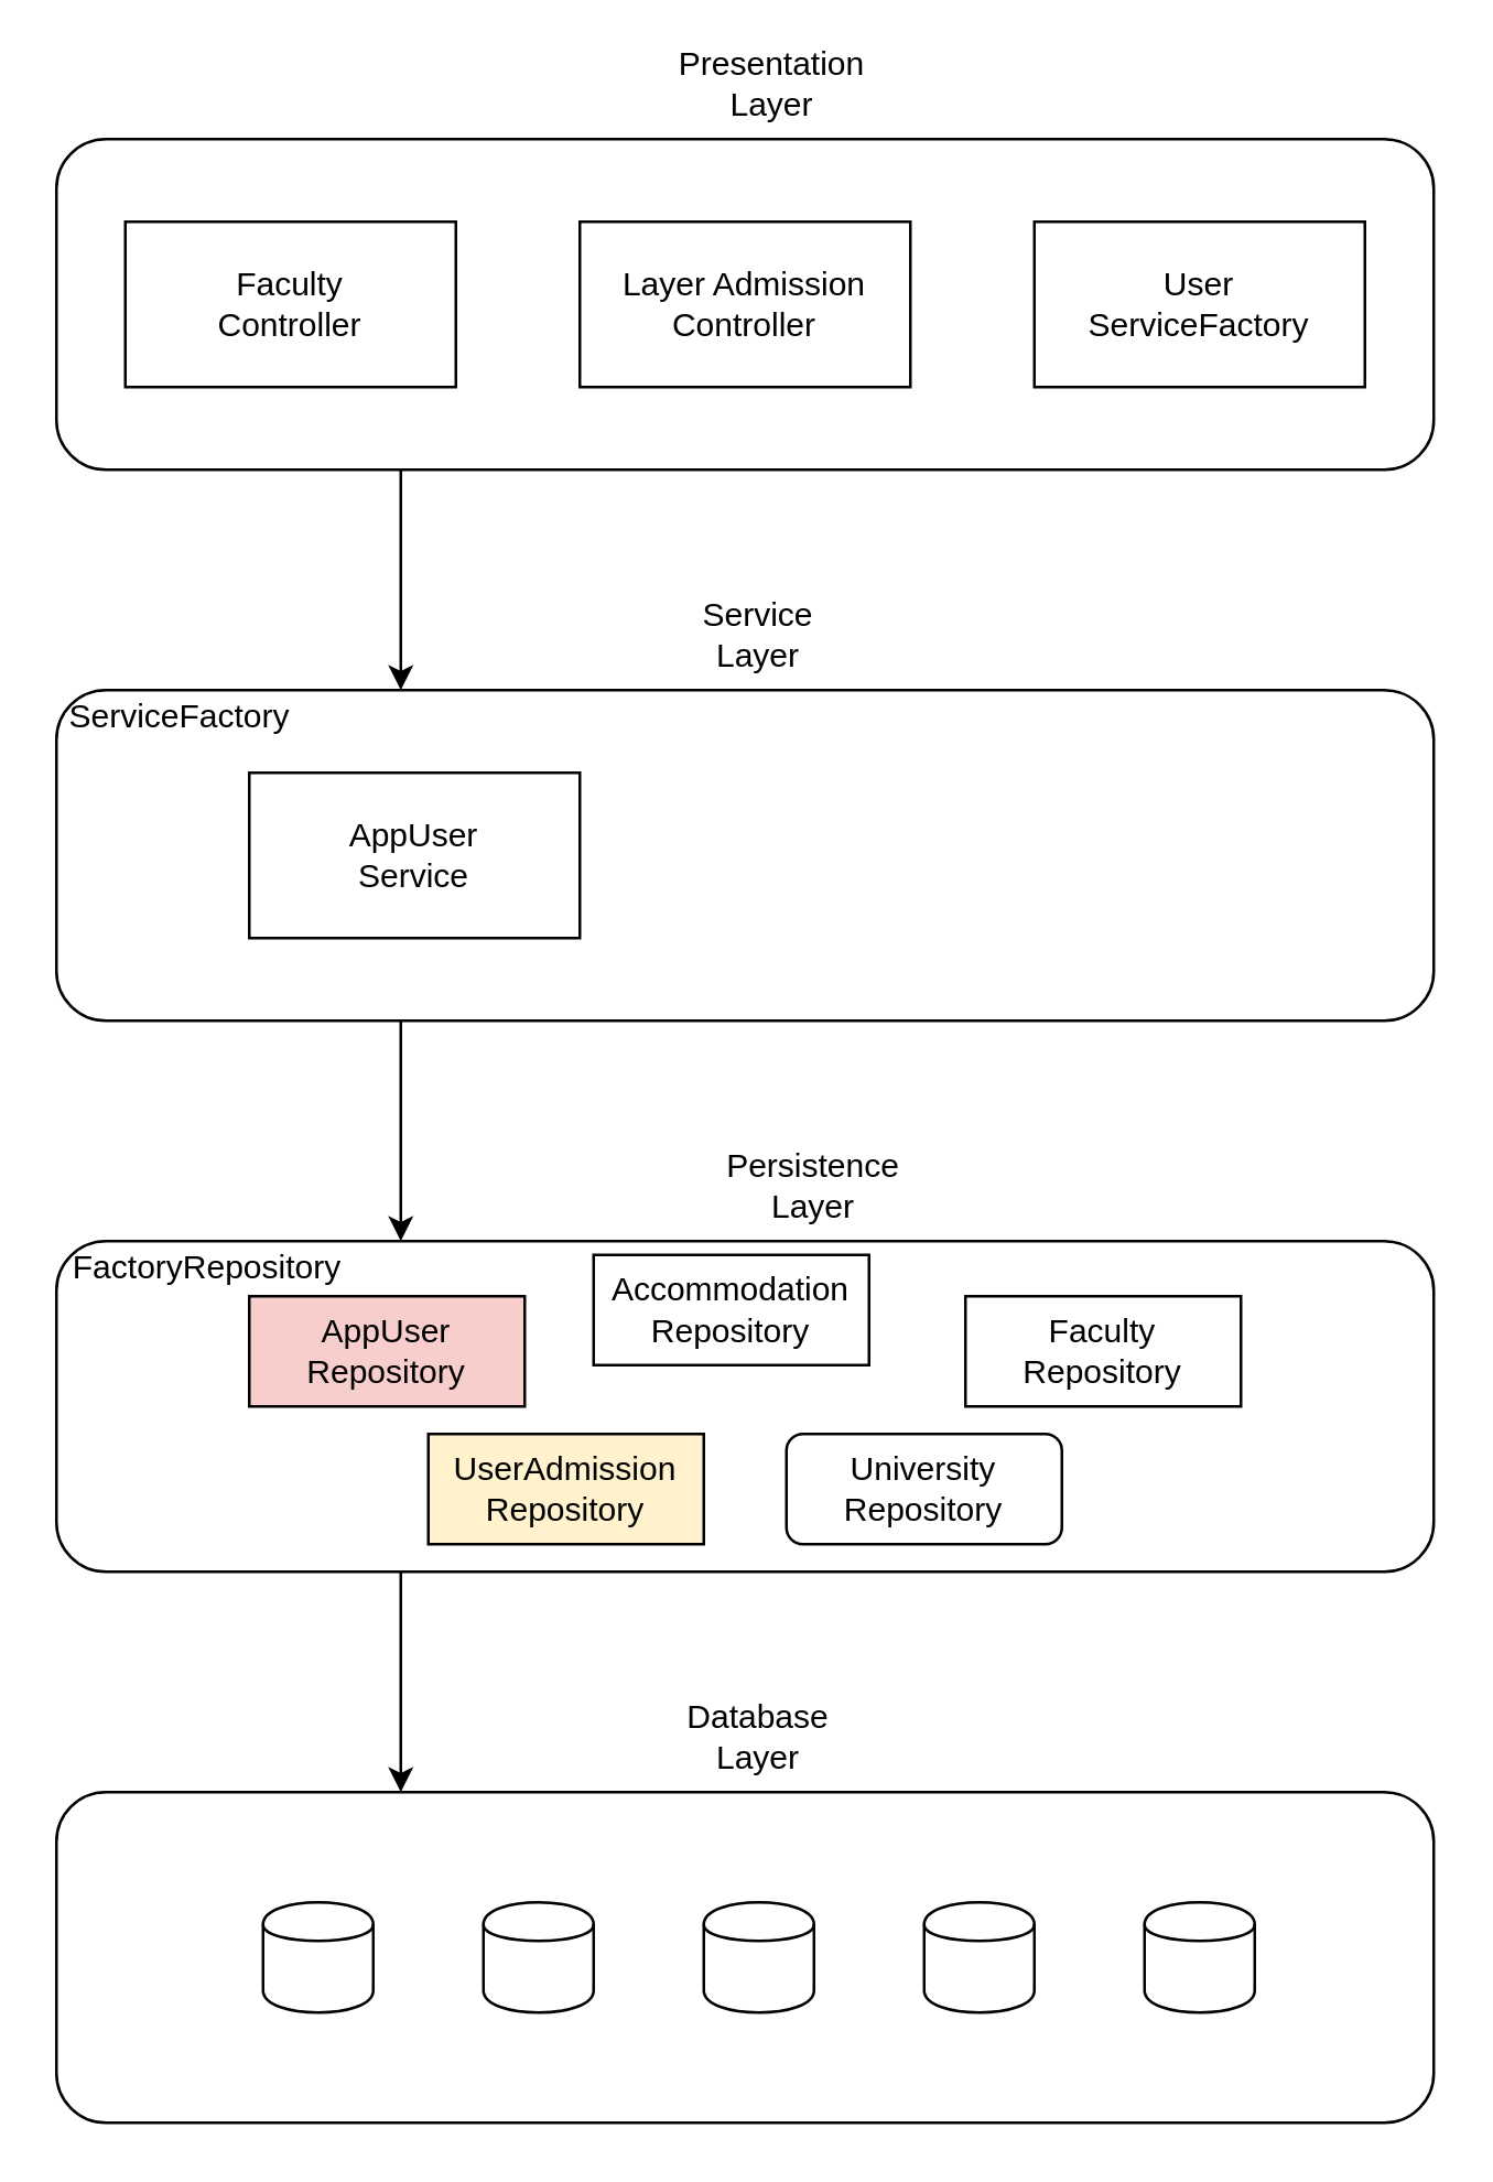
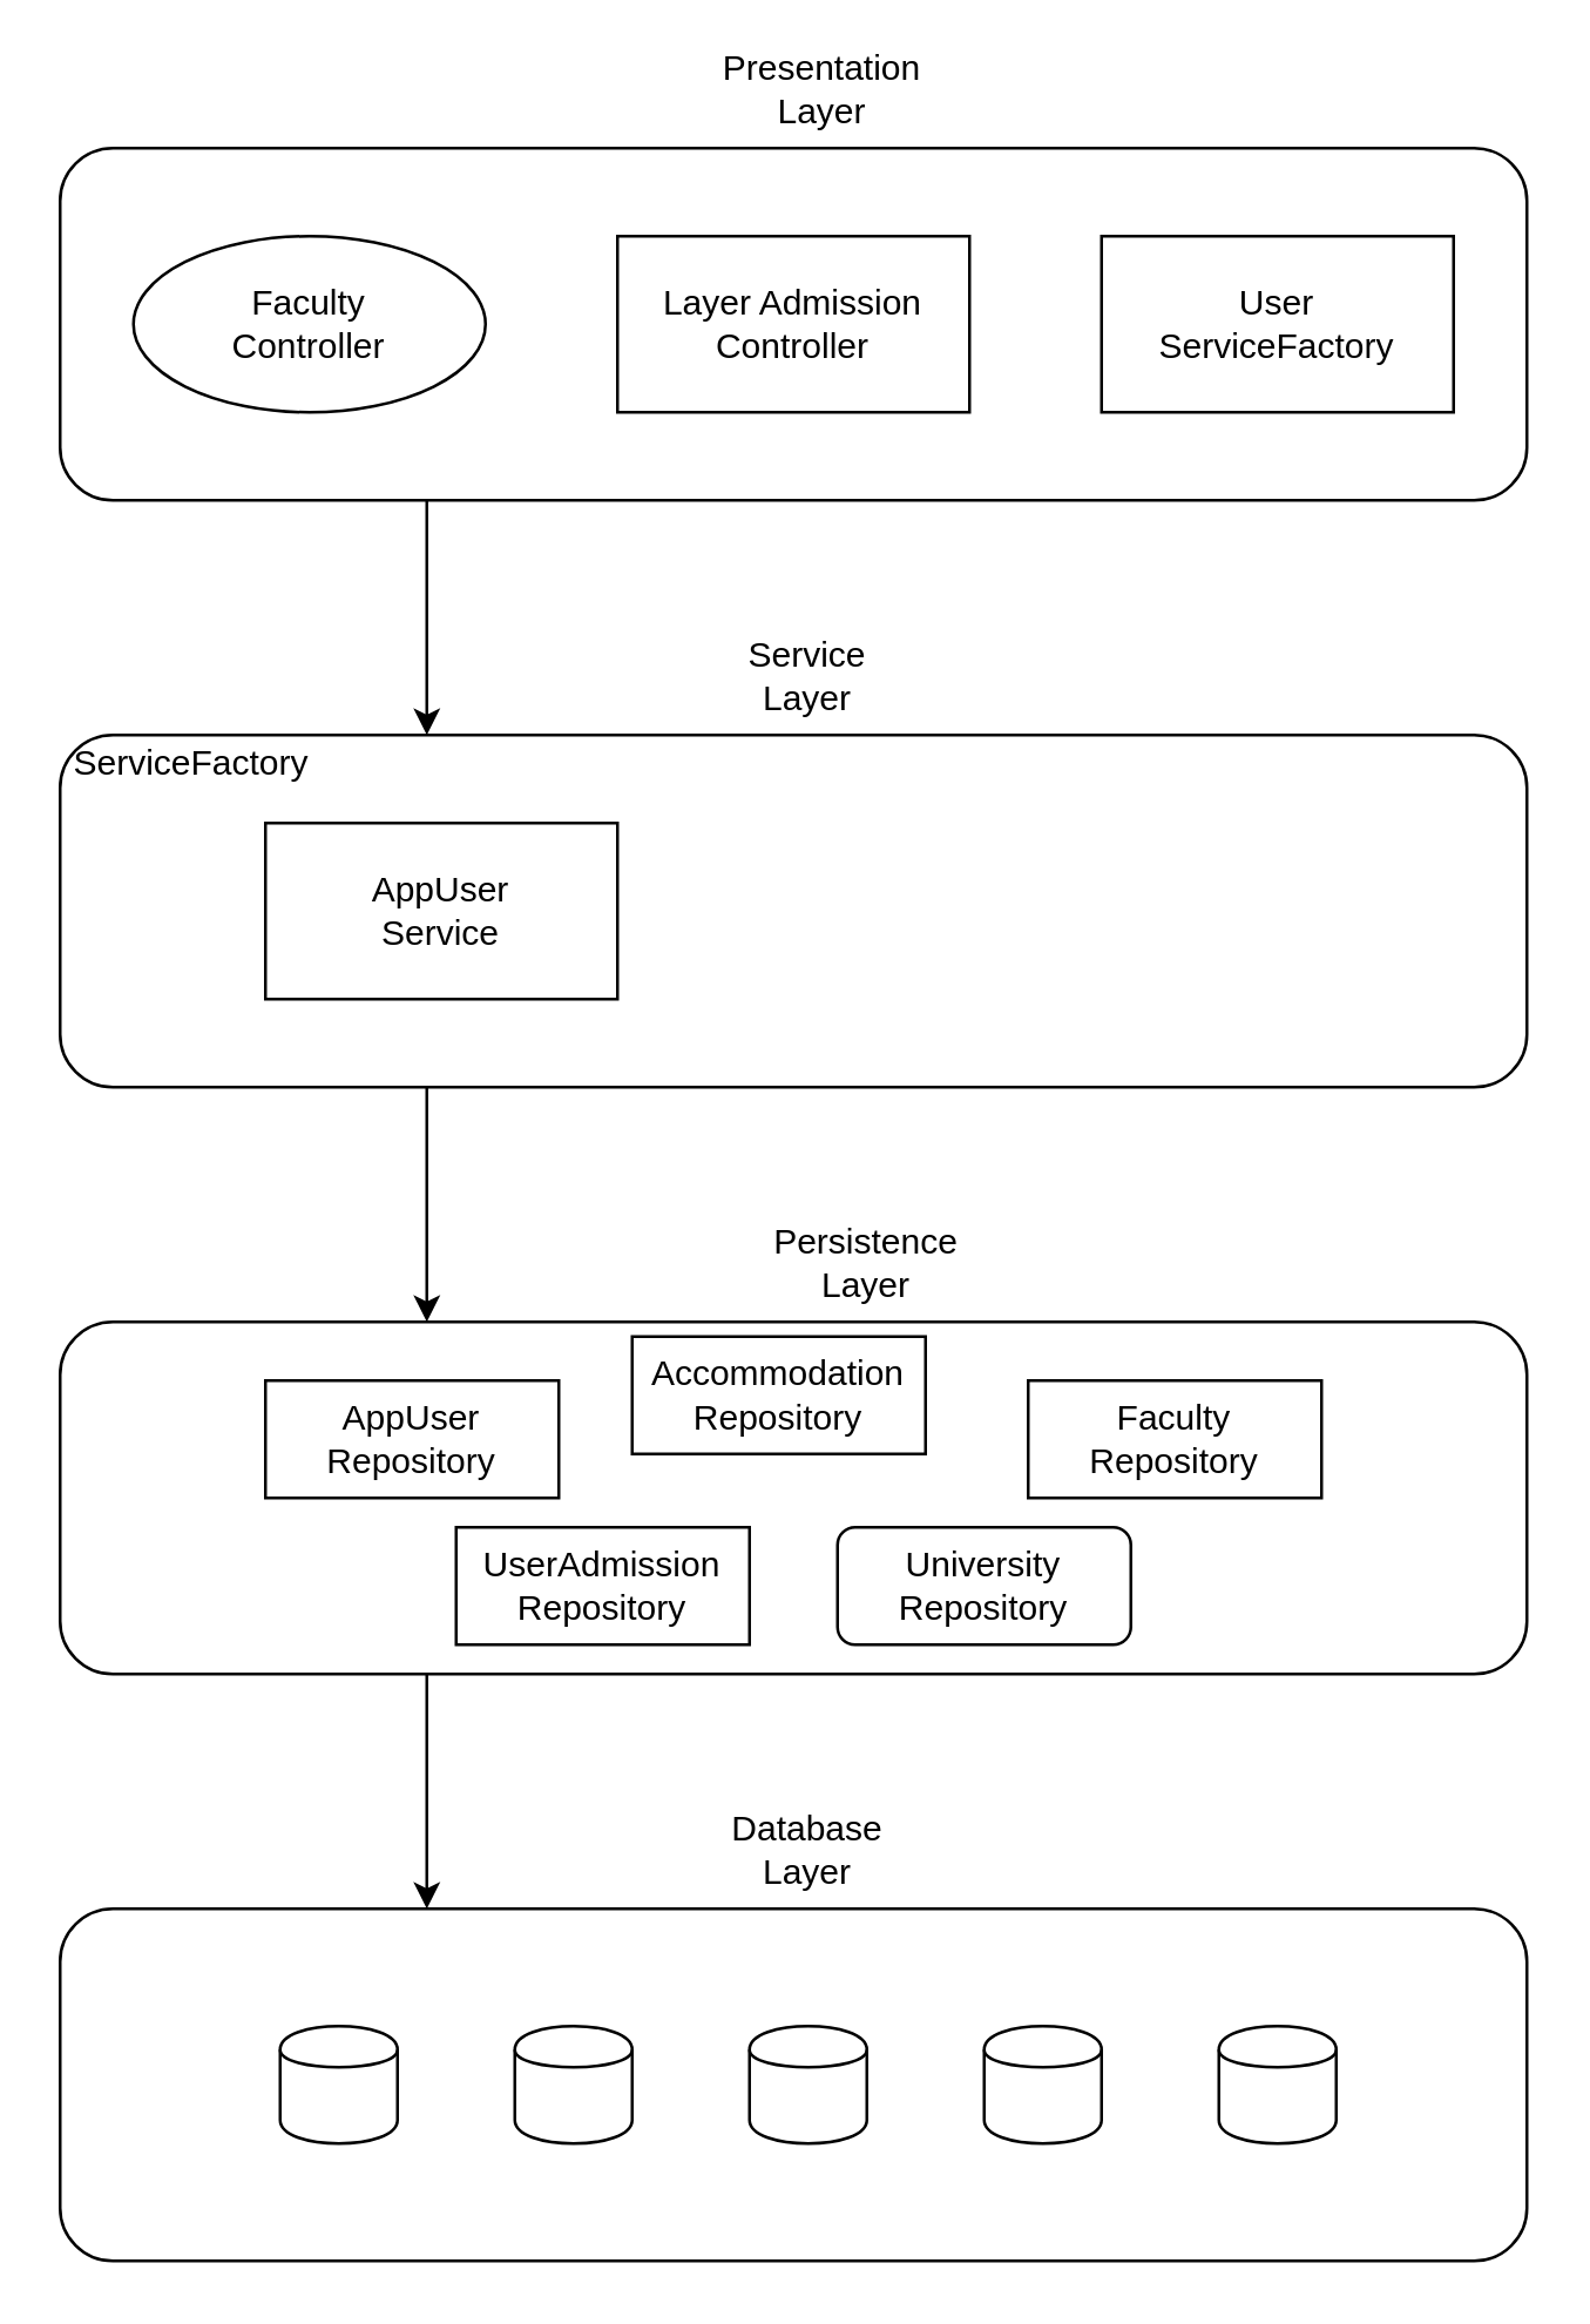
  <mxCell id="0" />
  <mxCell id="1" parent="0" />
  <mxCell id="2" value="" style="rounded=1;whiteSpace=wrap;html=1;" vertex="1" parent="1"><mxGeometry x="20" y="50" width="500" height="120" as="geometry" /></mxCell>
- <mxCell id="3" value="Faculty&lt;br&gt;Controller" style="rounded=0;whiteSpace=wrap;html=1;" vertex="1" parent="1"><mxGeometry x="45" y="80" width="120" height="60" as="geometry" /></mxCell>
+ <mxCell id="3" value="Faculty&lt;br&gt;Controller" style="ellipse;whiteSpace=wrap;html=1;" vertex="1" parent="1"><mxGeometry x="45" y="80" width="120" height="60" as="geometry" /></mxCell>
  <mxCell id="4" value="Layer Admission&lt;br&gt;Controller" style="rounded=0;whiteSpace=wrap;html=1;" vertex="1" parent="1"><mxGeometry x="210" y="80" width="120" height="60" as="geometry" /></mxCell>
  <mxCell id="5" value="User&lt;br&gt;ServiceFactory" style="rounded=0;whiteSpace=wrap;html=1;" vertex="1" parent="1"><mxGeometry x="375" y="80" width="120" height="60" as="geometry" /></mxCell>
  <mxCell id="6" value="" style="rounded=1;whiteSpace=wrap;html=1;" vertex="1" parent="1"><mxGeometry x="20" y="250" width="500" height="120" as="geometry" /></mxCell>
  <mxCell id="7" value="ServiceFactory" style="text;html=1;strokeColor=none;fillColor=none;align=center;verticalAlign=middle;whiteSpace=wrap;rounded=0;" vertex="1" parent="1"><mxGeometry x="45" y="250" width="40" height="20" as="geometry" /></mxCell>
  <mxCell id="8" value="" style="rounded=1;whiteSpace=wrap;html=1;" vertex="1" parent="1"><mxGeometry x="20" y="450" width="500" height="120" as="geometry" /></mxCell>
  <mxCell id="9" value="AppUser&lt;br&gt;Service" style="rounded=0;whiteSpace=wrap;html=1;" vertex="1" parent="1"><mxGeometry x="90" y="280" width="120" height="60" as="geometry" /></mxCell>
- <mxCell id="10" value="FactoryRepository" style="text;html=1;strokeColor=none;fillColor=none;align=center;verticalAlign=middle;whiteSpace=wrap;rounded=0;" vertex="1" parent="1"><mxGeometry x="55" y="450" width="40" height="20" as="geometry" /></mxCell>
- <mxCell id="11" value="AppUser&lt;br&gt;Repository" style="rounded=0;whiteSpace=wrap;html=1;fillColor=#f8cecc;" vertex="1" parent="1"><mxGeometry x="90" y="470" width="100" height="40" as="geometry" /></mxCell>
+ <mxCell id="11" value="AppUser&lt;br&gt;Repository" style="rounded=0;whiteSpace=wrap;html=1;" vertex="1" parent="1"><mxGeometry x="90" y="470" width="100" height="40" as="geometry" /></mxCell>
  <mxCell id="12" value="Accommodation&lt;br&gt;Repository" style="rounded=0;whiteSpace=wrap;html=1;" vertex="1" parent="1"><mxGeometry x="215" y="455" width="100" height="40" as="geometry" /></mxCell>
- <mxCell id="13" value="UserAdmission&lt;br&gt;Repository" style="rounded=0;whiteSpace=wrap;html=1;fillColor=#fff2cc;" vertex="1" parent="1"><mxGeometry x="155" y="520" width="100" height="40" as="geometry" /></mxCell>
+ <mxCell id="13" value="UserAdmission&lt;br&gt;Repository" style="rounded=0;whiteSpace=wrap;html=1;" vertex="1" parent="1"><mxGeometry x="155" y="520" width="100" height="40" as="geometry" /></mxCell>
  <mxCell id="14" value="University&lt;br&gt;Repository" style="whiteSpace=wrap;html=1;rounded=1;" vertex="1" parent="1"><mxGeometry x="285" y="520" width="100" height="40" as="geometry" /></mxCell>
  <mxCell id="15" value="Faculty&lt;br&gt;Repository" style="rounded=0;whiteSpace=wrap;html=1;" vertex="1" parent="1"><mxGeometry x="350" y="470" width="100" height="40" as="geometry" /></mxCell>
  <mxCell id="16" value="" style="rounded=1;whiteSpace=wrap;html=1;" vertex="1" parent="1"><mxGeometry x="20" y="650" width="500" height="120" as="geometry" /></mxCell>
  <mxCell id="17" value="" style="shape=cylinder;whiteSpace=wrap;html=1;boundedLbl=1;backgroundOutline=1;" vertex="1" parent="1"><mxGeometry x="175" y="690" width="40" height="40" as="geometry" /></mxCell>
  <mxCell id="18" value="" style="shape=cylinder;whiteSpace=wrap;html=1;boundedLbl=1;backgroundOutline=1;" vertex="1" parent="1"><mxGeometry x="255" y="690" width="40" height="40" as="geometry" /></mxCell>
  <mxCell id="19" value="" style="shape=cylinder;whiteSpace=wrap;html=1;boundedLbl=1;backgroundOutline=1;" vertex="1" parent="1"><mxGeometry x="335" y="690" width="40" height="40" as="geometry" /></mxCell>
  <mxCell id="20" value="" style="shape=cylinder;whiteSpace=wrap;html=1;boundedLbl=1;backgroundOutline=1;" vertex="1" parent="1"><mxGeometry x="415" y="690" width="40" height="40" as="geometry" /></mxCell>
  <mxCell id="21" value="" style="shape=cylinder;whiteSpace=wrap;html=1;boundedLbl=1;backgroundOutline=1;" vertex="1" parent="1"><mxGeometry x="95" y="690" width="40" height="40" as="geometry" /></mxCell>
  <mxCell id="22" value="Presentation Layer" style="text;html=1;strokeColor=none;fillColor=none;align=center;verticalAlign=middle;whiteSpace=wrap;rounded=0;" vertex="1" parent="1"><mxGeometry x="260" y="20" width="40" height="20" as="geometry" /></mxCell>
  <mxCell id="23" value="Service Layer" style="text;html=1;strokeColor=none;fillColor=none;align=center;verticalAlign=middle;whiteSpace=wrap;rounded=0;" vertex="1" parent="1"><mxGeometry x="255" y="220" width="40" height="20" as="geometry" /></mxCell>
  <mxCell id="24" value="Persistence Layer" style="text;html=1;strokeColor=none;fillColor=none;align=center;verticalAlign=middle;whiteSpace=wrap;rounded=0;" vertex="1" parent="1"><mxGeometry x="275" y="420" width="40" height="20" as="geometry" /></mxCell>
  <mxCell id="25" value="Database Layer" style="text;html=1;strokeColor=none;fillColor=none;align=center;verticalAlign=middle;whiteSpace=wrap;rounded=0;" vertex="1" parent="1"><mxGeometry x="255" y="620" width="40" height="20" as="geometry" /></mxCell>
  <mxCell id="26" value="" style="endArrow=classic;html=1;exitX=0.25;exitY=1;exitDx=0;exitDy=0;entryX=0.25;entryY=0;entryDx=0;entryDy=0;" edge="1" parent="1" source="2" target="6"><mxGeometry width="50" height="50" relative="1" as="geometry"><mxPoint x="295" y="450" as="sourcePoint" /><mxPoint x="345" y="400" as="targetPoint" /></mxGeometry></mxCell>
  <mxCell id="27" value="" style="endArrow=classic;html=1;exitX=0.25;exitY=1;exitDx=0;exitDy=0;entryX=0.25;entryY=0;entryDx=0;entryDy=0;" edge="1" parent="1" source="6" target="8"><mxGeometry width="50" height="50" relative="1" as="geometry"><mxPoint x="155" y="180" as="sourcePoint" /><mxPoint x="155" y="260" as="targetPoint" /></mxGeometry></mxCell>
  <mxCell id="28" value="" style="endArrow=classic;html=1;exitX=0.25;exitY=1;exitDx=0;exitDy=0;entryX=0.25;entryY=0;entryDx=0;entryDy=0;" edge="1" parent="1" source="8" target="16"><mxGeometry width="50" height="50" relative="1" as="geometry"><mxPoint x="165" y="190" as="sourcePoint" /><mxPoint x="165" y="270" as="targetPoint" /></mxGeometry></mxCell>
